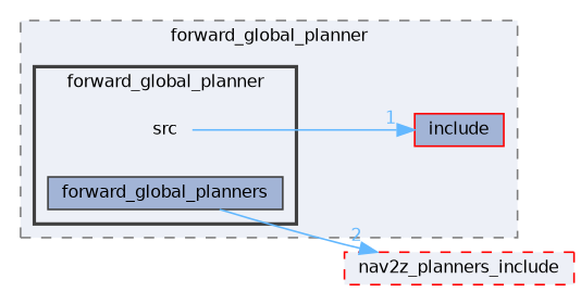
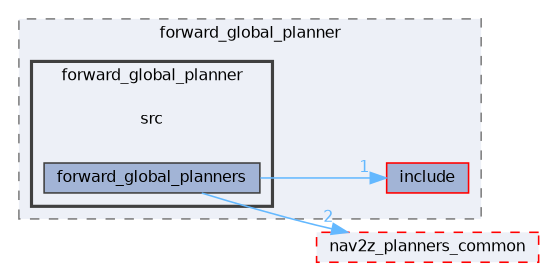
  digraph {
    compound=true
    rankdir=LR
    node [fontname=Helvetica fontsize=10 shape=box color=red fillcolor="#a2b4d6" style=filled]
    edge [color=steelblue1 fontcolor=steelblue1 fontname=Helvetica fontsize=10 labeldistance=1.5 labelfontname=Helvetica labelfontsize=10]
    n1 [height=0.2 label=src shape=plaintext width=0.4 color="" fillcolor="" style=""]
    n2 [color=grey25 height=0.2 label=forward_global_planners width=0.4]
    n3 [height=0.2 label=include width=0.4]
-   n4 [fillcolor="#edf0f7" height=0.2 label=nav2z_planners_include style="filled,dashed" width=0.4]
+   n4 [fillcolor="#edf0f7" height=0.2 label=nav2z_planners_common style="filled,dashed" width=0.4]
    subgraph cluster_1 {
      bgcolor="#edf0f7"
      fontname=Helvetica
      fontsize=10
      label=forward_global_planner
      pencolor=grey50
      style="filled,dashed"
      n3
      subgraph cluster_2 {
        bgcolor="#edf0f7"
        fontname=Helvetica
        fontsize=10
        label=forward_global_planner
        pencolor=grey25
        style="filled,bold"
        n1
        n2
      }
    }
-   n1 -> n3 [headlabel=1]
+   n2 -> n3 [headlabel=1]
    n2 -> n4 [headlabel=2]
  }
